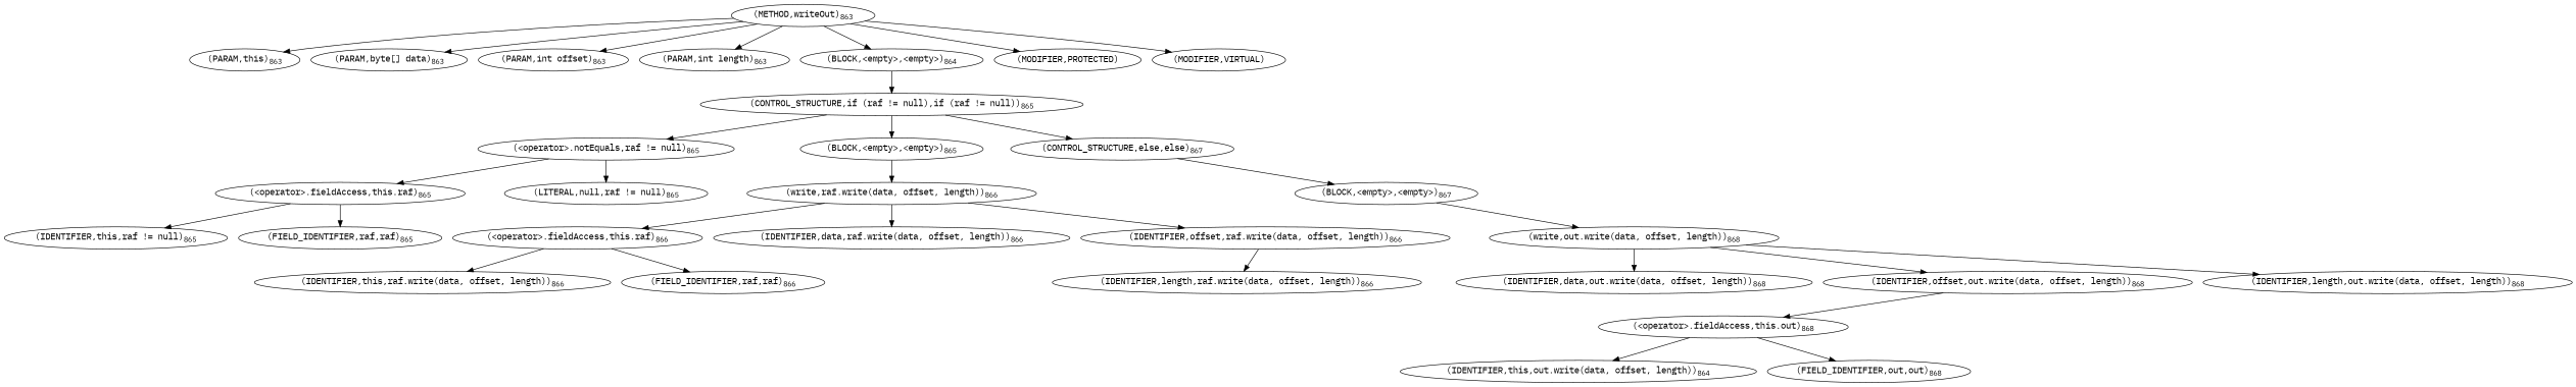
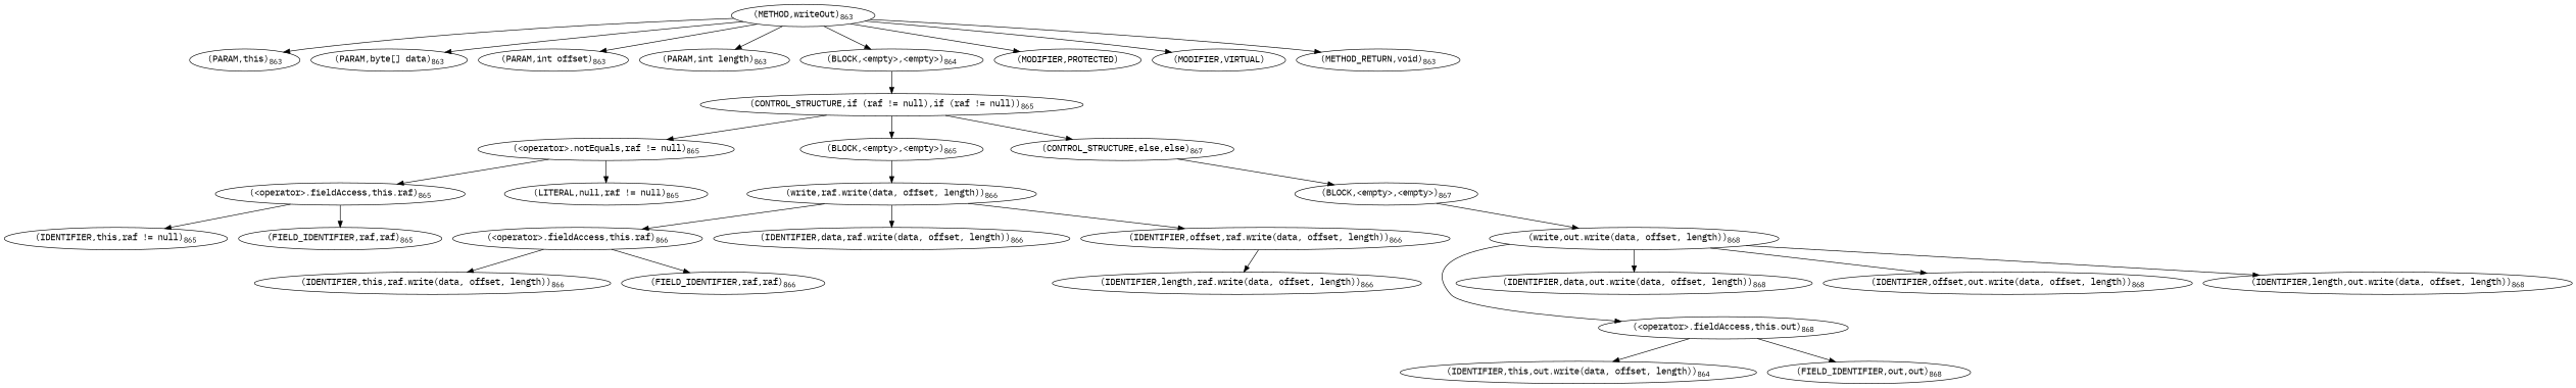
  digraph {
    fontname="IBM Plex Mono"
    node [fontname="IBM Plex Mono"]
    edge [fontname="IBM Plex Mono"]
    n1 [label=<(METHOD,writeOut)<SUB>863</SUB>>]
    n2 [label=<(PARAM,this)<SUB>863</SUB>>]
    n3 [label=<(PARAM,byte[] data)<SUB>863</SUB>>]
    n4 [label=<(PARAM,int offset)<SUB>863</SUB>>]
    n5 [label=<(PARAM,int length)<SUB>863</SUB>>]
    n6 [label=<(BLOCK,&lt;empty&gt;,&lt;empty&gt;)<SUB>864</SUB>>]
    n7 [label=<(MODIFIER,PROTECTED)>]
    n8 [label=<(MODIFIER,VIRTUAL)>]
+   n9 [label=<(METHOD_RETURN,void)<SUB>863</SUB>>]
    n10 [label=<(CONTROL_STRUCTURE,if (raf != null),if (raf != null))<SUB>865</SUB>>]
    n11 [label=<(&lt;operator&gt;.notEquals,raf != null)<SUB>865</SUB>>]
    n12 [label=<(BLOCK,&lt;empty&gt;,&lt;empty&gt;)<SUB>865</SUB>>]
    n13 [label=<(CONTROL_STRUCTURE,else,else)<SUB>867</SUB>>]
    n14 [label=<(&lt;operator&gt;.fieldAccess,this.raf)<SUB>865</SUB>>]
    n15 [label=<(LITERAL,null,raf != null)<SUB>865</SUB>>]
    n16 [label=<(write,raf.write(data, offset, length))<SUB>866</SUB>>]
    n17 [label=<(BLOCK,&lt;empty&gt;,&lt;empty&gt;)<SUB>867</SUB>>]
    n18 [label=<(IDENTIFIER,this,raf != null)<SUB>865</SUB>>]
    n19 [label=<(FIELD_IDENTIFIER,raf,raf)<SUB>865</SUB>>]
    n20 [label=<(&lt;operator&gt;.fieldAccess,this.raf)<SUB>866</SUB>>]
    n21 [label=<(IDENTIFIER,data,raf.write(data, offset, length))<SUB>866</SUB>>]
    n22 [label=<(IDENTIFIER,offset,raf.write(data, offset, length))<SUB>866</SUB>>]
    n23 [label=<(IDENTIFIER,this,raf.write(data, offset, length))<SUB>866</SUB>>]
    n24 [label=<(FIELD_IDENTIFIER,raf,raf)<SUB>866</SUB>>]
    n25 [label=<(IDENTIFIER,length,raf.write(data, offset, length))<SUB>866</SUB>>]
    n26 [label=<(write,out.write(data, offset, length))<SUB>868</SUB>>]
    n27 [label=<(&lt;operator&gt;.fieldAccess,this.out)<SUB>868</SUB>>]
    n28 [label=<(IDENTIFIER,data,out.write(data, offset, length))<SUB>868</SUB>>]
    n29 [label=<(IDENTIFIER,offset,out.write(data, offset, length))<SUB>868</SUB>>]
    n30 [label=<(IDENTIFIER,length,out.write(data, offset, length))<SUB>868</SUB>>]
    n31 [label=<(IDENTIFIER,this,out.write(data, offset, length))<SUB>864</SUB>>]
    n32 [label=<(FIELD_IDENTIFIER,out,out)<SUB>868</SUB>>]
    n1 -> n2
    n1 -> n3
    n1 -> n4
    n1 -> n5
    n1 -> n6
    n1 -> n7
    n1 -> n8
+   n1 -> n9
    n6 -> n10
    n10 -> n11
    n10 -> n12
    n10 -> n13
    n11 -> n14
    n11 -> n15
    n12 -> n16
    n13 -> n17
    n14 -> n18
    n14 -> n19
    n16 -> n20
    n16 -> n21
    n16 -> n22
    n17 -> n26
    n20 -> n23
    n20 -> n24
    n22 -> n25
-   n29 -> n27
+   n26 -> n27
    n26 -> n28
    n26 -> n29
    n26 -> n30
    n27 -> n31
    n27 -> n32
  }
